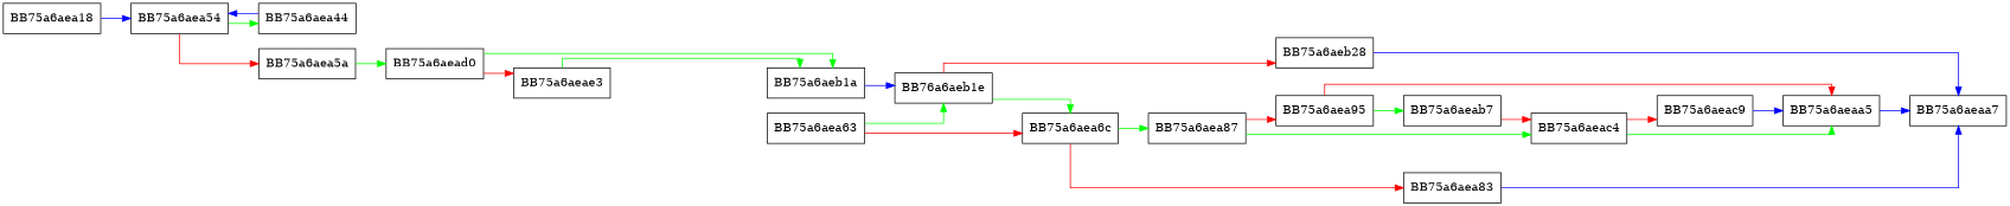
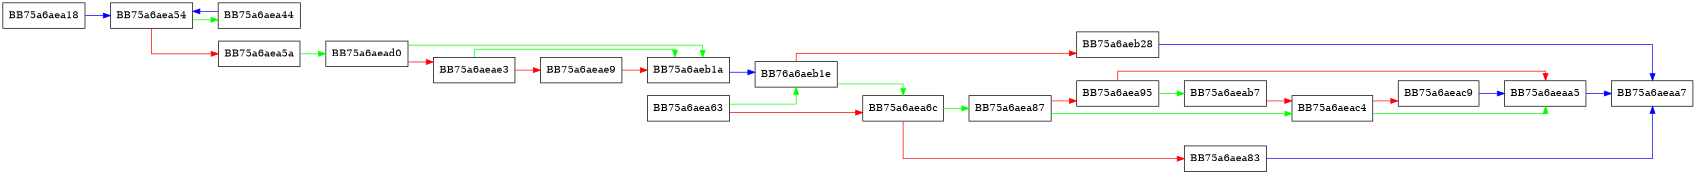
  digraph {
    rankdir=LR
    splines=ortho
    node [shape=box]
    edge [color=red]
    BB75a6aea18
    BB75a6aea54
    BB75a6aea44
    BB75a6aea5a
    BB75a6aead0
    BB75a6aeb1a
    BB75a6aeae3
    n8 [label=BB76a6aeb1e]
+   BB75a6aeae9
    BB75a6aea63
    BB75a6aea6c
    BB75a6aeb28
    BB75a6aea87
    BB75a6aea83
    BB75a6aeaa7
    BB75a6aeac4
    BB75a6aea95
    BB75a6aeaa5
    BB75a6aeac9
    BB75a6aeab7
    BB75a6aea18 -> BB75a6aea54 [color=blue]
    BB75a6aea54 -> BB75a6aea44 [color=green]
    BB75a6aea54 -> BB75a6aea5a
    BB75a6aea44 -> BB75a6aea54 [color=blue]
    BB75a6aea5a -> BB75a6aead0 [color=green]
    BB75a6aead0 -> BB75a6aeb1a [color=green]
    BB75a6aead0 -> BB75a6aeae3
    BB75a6aeb1a -> n8 [color=blue]
    BB75a6aeae3 -> BB75a6aeb1a [color=green]
+   BB75a6aeae3 -> BB75a6aeae9
    n8 -> BB75a6aea6c [color=green]
    n8 -> BB75a6aeb28
+   BB75a6aeae9 -> BB75a6aeb1a
    BB75a6aea63 -> n8 [color=green]
    BB75a6aea63 -> BB75a6aea6c
    BB75a6aea6c -> BB75a6aea87 [color=green]
    BB75a6aea6c -> BB75a6aea83
    BB75a6aeb28 -> BB75a6aeaa7 [color=blue]
    BB75a6aea87 -> BB75a6aeac4 [color=green]
    BB75a6aea87 -> BB75a6aea95
    BB75a6aea83 -> BB75a6aeaa7 [color=blue]
    BB75a6aeac4 -> BB75a6aeaa5 [color=green]
    BB75a6aeac4 -> BB75a6aeac9
    BB75a6aea95 -> BB75a6aeaa5
    BB75a6aea95 -> BB75a6aeab7 [color=green]
    BB75a6aeaa5 -> BB75a6aeaa7 [color=blue]
    BB75a6aeac9 -> BB75a6aeaa5 [color=blue]
    BB75a6aeab7 -> BB75a6aeac4
  }
